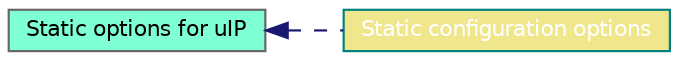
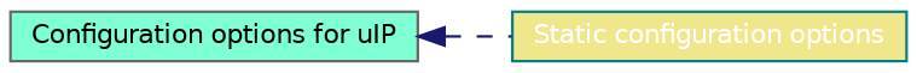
  digraph {
    rankdir=LR
    node [fontname=Helvetica fontsize=10 shape=record style=filled]
    n1 [color=teal fillcolor=khaki fontcolor=white height=0.2 label="Static configuration options" width=0.4]
-   n2 [color=gray40 fillcolor=aquamarine height=0.2 label="Static options for uIP" width=0.4]
+   n2 [color=gray40 fillcolor=aquamarine height=0.2 label="Configuration options for uIP" width=0.4]
    n2 -> n1 [color=midnightblue dir=back fontname=Helvetica fontsize=8 labelfontname=Helvetica labelfontsize=8 shape=plaintext style=dashed]
  }
